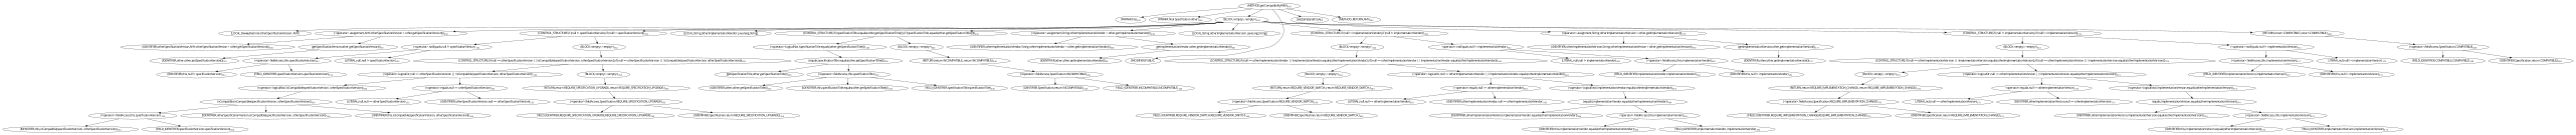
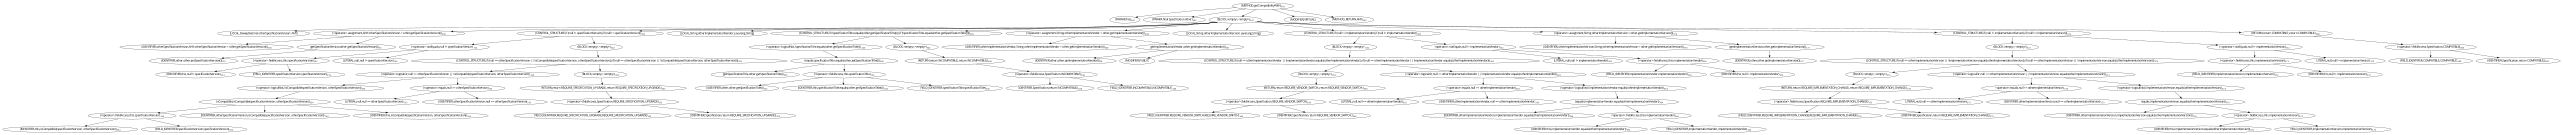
  digraph {
    fontname="Open Sans"
    node [fontname="Open Sans"]
    edge [fontname="Open Sans"]
    n1 [label=<(METHOD,getCompatibilityWith)<SUB>343</SUB>>]
    n2 [label=<(PARAM,this)<SUB>343</SUB>>]
    n3 [label=<(PARAM,final Specification other)<SUB>343</SUB>>]
    n4 [label=<(BLOCK,&lt;empty&gt;,&lt;empty&gt;)<SUB>343</SUB>>]
    n5 [label=<(MODIFIER,PUBLIC)>]
    n6 [label=<(MODIFIER,VIRTUAL)>]
    n7 [label=<(METHOD_RETURN,ANY)<SUB>343</SUB>>]
    n8 [label=<(CONTROL_STRUCTURE,if (!specificationTitle.equals(other.getSpecificationTitle())),if (!specificationTitle.equals(other.getSpecificationTitle())))<SUB>345</SUB>>]
    n9 [label=<(LOCAL,DeweyDecimal otherSpecificationVersion: ANY)>]
    n10 [label=<(&lt;operator&gt;.assignment,ANY otherSpecificationVersion = other.getSpecificationVersion())<SUB>350</SUB>>]
    n11 [label=<(CONTROL_STRUCTURE,if (null != specificationVersion),if (null != specificationVersion))<SUB>352</SUB>>]
    n12 [label=<(LOCAL,String otherImplementationVendor: java.lang.String)>]
    n13 [label=<(&lt;operator&gt;.assignment,String otherImplementationVendor = other.getImplementationVendor())<SUB>360</SUB>>]
    n14 [label=<(CONTROL_STRUCTURE,if (null != implementationVendor),if (null != implementationVendor))<SUB>362</SUB>>]
    n15 [label=<(LOCAL,String otherImplementationVersion: java.lang.String)>]
    n16 [label=<(&lt;operator&gt;.assignment,String otherImplementationVersion = other.getImplementationVersion())<SUB>370</SUB>>]
    n17 [label=<(CONTROL_STRUCTURE,if (null != implementationVersion),if (null != implementationVersion))<SUB>372</SUB>>]
    n18 [label=<(RETURN,return COMPATIBLE;,return COMPATIBLE;)<SUB>380</SUB>>]
    n19 [label=<(&lt;operator&gt;.logicalNot,!specificationTitle.equals(other.getSpecificationTitle()))<SUB>345</SUB>>]
    n20 [label=<(BLOCK,&lt;empty&gt;,&lt;empty&gt;)<SUB>345</SUB>>]
    n21 [label=<(IDENTIFIER,otherSpecificationVersion,ANY otherSpecificationVersion = other.getSpecificationVersion())<SUB>350</SUB>>]
    n22 [label=<(getSpecificationVersion,other.getSpecificationVersion())<SUB>351</SUB>>]
    n23 [label=<(&lt;operator&gt;.notEquals,null != specificationVersion)<SUB>352</SUB>>]
    n24 [label=<(BLOCK,&lt;empty&gt;,&lt;empty&gt;)<SUB>352</SUB>>]
    n25 [label=<(IDENTIFIER,otherImplementationVendor,String otherImplementationVendor = other.getImplementationVendor())<SUB>360</SUB>>]
    n26 [label=<(getImplementationVendor,other.getImplementationVendor())<SUB>361</SUB>>]
    n27 [label=<(&lt;operator&gt;.notEquals,null != implementationVendor)<SUB>362</SUB>>]
    n28 [label=<(BLOCK,&lt;empty&gt;,&lt;empty&gt;)<SUB>362</SUB>>]
    n29 [label=<(IDENTIFIER,otherImplementationVersion,String otherImplementationVersion = other.getImplementationVersion())<SUB>370</SUB>>]
    n30 [label=<(getImplementationVersion,other.getImplementationVersion())<SUB>371</SUB>>]
    n31 [label=<(&lt;operator&gt;.notEquals,null != implementationVersion)<SUB>372</SUB>>]
    n32 [label=<(BLOCK,&lt;empty&gt;,&lt;empty&gt;)<SUB>372</SUB>>]
    n33 [label=<(&lt;operator&gt;.fieldAccess,Specification.COMPATIBLE)<SUB>380</SUB>>]
    n34 [label=<(equals,specificationTitle.equals(other.getSpecificationTitle()))<SUB>345</SUB>>]
    n35 [label=<(RETURN,return INCOMPATIBLE;,return INCOMPATIBLE;)<SUB>346</SUB>>]
    n36 [label=<(&lt;operator&gt;.fieldAccess,this.specificationTitle)<SUB>345</SUB>>]
    n37 [label=<(getSpecificationTitle,other.getSpecificationTitle())<SUB>345</SUB>>]
    n38 [label=<(IDENTIFIER,this,specificationTitle.equals(other.getSpecificationTitle()))<SUB>345</SUB>>]
    n39 [label=<(FIELD_IDENTIFIER,specificationTitle,specificationTitle)<SUB>345</SUB>>]
    n40 [label=<(IDENTIFIER,other,other.getSpecificationTitle())<SUB>345</SUB>>]
    n41 [label=<(&lt;operator&gt;.fieldAccess,Specification.INCOMPATIBLE)<SUB>346</SUB>>]
    n42 [label=<(IDENTIFIER,Specification,return INCOMPATIBLE;)<SUB>346</SUB>>]
    n43 [label=<(FIELD_IDENTIFIER,INCOMPATIBLE,INCOMPATIBLE)<SUB>346</SUB>>]
    n44 [label=<(IDENTIFIER,other,other.getSpecificationVersion())<SUB>351</SUB>>]
    n45 [label=<(LITERAL,null,null != specificationVersion)<SUB>352</SUB>>]
    n46 [label=<(&lt;operator&gt;.fieldAccess,this.specificationVersion)<SUB>352</SUB>>]
    n47 [label=<(CONTROL_STRUCTURE,if (null == otherSpecificationVersion || !isCompatible(specificationVersion, otherSpecificationVersion)),if (null == otherSpecificationVersion || !isCompatible(specificationVersion, otherSpecificationVersion)))<SUB>353</SUB>>]
    n48 [label=<(IDENTIFIER,this,null != specificationVersion)<SUB>352</SUB>>]
    n49 [label=<(FIELD_IDENTIFIER,specificationVersion,specificationVersion)<SUB>352</SUB>>]
    n50 [label=<(&lt;operator&gt;.logicalOr,null == otherSpecificationVersion || !isCompatible(specificationVersion, otherSpecificationVersion))<SUB>353</SUB>>]
    n51 [label=<(BLOCK,&lt;empty&gt;,&lt;empty&gt;)<SUB>354</SUB>>]
    n52 [label=<(&lt;operator&gt;.equals,null == otherSpecificationVersion)<SUB>353</SUB>>]
    n53 [label=<(&lt;operator&gt;.logicalNot,!isCompatible(specificationVersion, otherSpecificationVersion))<SUB>354</SUB>>]
    n54 [label=<(RETURN,return REQUIRE_SPECIFICATION_UPGRADE;,return REQUIRE_SPECIFICATION_UPGRADE;)<SUB>355</SUB>>]
    n55 [label=<(LITERAL,null,null == otherSpecificationVersion)<SUB>353</SUB>>]
    n56 [label=<(IDENTIFIER,otherSpecificationVersion,null == otherSpecificationVersion)<SUB>353</SUB>>]
    n57 [label=<(isCompatible,isCompatible(specificationVersion, otherSpecificationVersion))<SUB>354</SUB>>]
    n58 [label=<(IDENTIFIER,this,isCompatible(specificationVersion, otherSpecificationVersion))<SUB>354</SUB>>]
    n59 [label=<(&lt;operator&gt;.fieldAccess,this.specificationVersion)<SUB>354</SUB>>]
    n60 [label=<(IDENTIFIER,otherSpecificationVersion,isCompatible(specificationVersion, otherSpecificationVersion))<SUB>354</SUB>>]
    n61 [label=<(IDENTIFIER,this,isCompatible(specificationVersion, otherSpecificationVersion))<SUB>354</SUB>>]
    n62 [label=<(FIELD_IDENTIFIER,specificationVersion,specificationVersion)<SUB>354</SUB>>]
    n63 [label=<(&lt;operator&gt;.fieldAccess,Specification.REQUIRE_SPECIFICATION_UPGRADE)<SUB>355</SUB>>]
    n64 [label=<(IDENTIFIER,Specification,return REQUIRE_SPECIFICATION_UPGRADE;)<SUB>355</SUB>>]
    n65 [label=<(FIELD_IDENTIFIER,REQUIRE_SPECIFICATION_UPGRADE,REQUIRE_SPECIFICATION_UPGRADE)<SUB>355</SUB>>]
    n66 [label=<(IDENTIFIER,other,other.getImplementationVendor())<SUB>361</SUB>>]
    n67 [label=<(LITERAL,null,null != implementationVendor)<SUB>362</SUB>>]
    n68 [label=<(&lt;operator&gt;.fieldAccess,this.implementationVendor)<SUB>362</SUB>>]
    n69 [label=<(CONTROL_STRUCTURE,if (null == otherImplementationVendor || !implementationVendor.equals(otherImplementationVendor)),if (null == otherImplementationVendor || !implementationVendor.equals(otherImplementationVendor)))<SUB>363</SUB>>]
    n70 [label=<(IDENTIFIER,this,null != implementationVendor)<SUB>362</SUB>>]
    n71 [label=<(FIELD_IDENTIFIER,implementationVendor,implementationVendor)<SUB>362</SUB>>]
    n72 [label=<(&lt;operator&gt;.logicalOr,null == otherImplementationVendor || !implementationVendor.equals(otherImplementationVendor))<SUB>363</SUB>>]
    n73 [label=<(BLOCK,&lt;empty&gt;,&lt;empty&gt;)<SUB>364</SUB>>]
    n74 [label=<(&lt;operator&gt;.equals,null == otherImplementationVendor)<SUB>363</SUB>>]
    n75 [label=<(&lt;operator&gt;.logicalNot,!implementationVendor.equals(otherImplementationVendor))<SUB>364</SUB>>]
    n76 [label=<(RETURN,return REQUIRE_VENDOR_SWITCH;,return REQUIRE_VENDOR_SWITCH;)<SUB>365</SUB>>]
    n77 [label=<(LITERAL,null,null == otherImplementationVendor)<SUB>363</SUB>>]
    n78 [label=<(IDENTIFIER,otherImplementationVendor,null == otherImplementationVendor)<SUB>363</SUB>>]
    n79 [label=<(equals,implementationVendor.equals(otherImplementationVendor))<SUB>364</SUB>>]
    n80 [label=<(&lt;operator&gt;.fieldAccess,this.implementationVendor)<SUB>364</SUB>>]
    n81 [label=<(IDENTIFIER,otherImplementationVendor,implementationVendor.equals(otherImplementationVendor))<SUB>364</SUB>>]
    n82 [label=<(IDENTIFIER,this,implementationVendor.equals(otherImplementationVendor))<SUB>364</SUB>>]
    n83 [label=<(FIELD_IDENTIFIER,implementationVendor,implementationVendor)<SUB>364</SUB>>]
    n84 [label=<(&lt;operator&gt;.fieldAccess,Specification.REQUIRE_VENDOR_SWITCH)<SUB>368</SUB>>]
    n85 [label=<(IDENTIFIER,Specification,return REQUIRE_VENDOR_SWITCH;)<SUB>365</SUB>>]
    n86 [label=<(FIELD_IDENTIFIER,REQUIRE_VENDOR_SWITCH,REQUIRE_VENDOR_SWITCH)<SUB>365</SUB>>]
    n87 [label=<(IDENTIFIER,other,other.getImplementationVersion())<SUB>371</SUB>>]
    n88 [label=<(LITERAL,null,null != implementationVersion)<SUB>372</SUB>>]
    n89 [label=<(&lt;operator&gt;.fieldAccess,this.implementationVersion)<SUB>372</SUB>>]
    n90 [label=<(CONTROL_STRUCTURE,if (null == otherImplementationVersion || !implementationVersion.equals(otherImplementationVersion)),if (null == otherImplementationVersion || !implementationVersion.equals(otherImplementationVersion)))<SUB>373</SUB>>]
    n91 [label=<(IDENTIFIER,this,null != implementationVersion)<SUB>372</SUB>>]
    n92 [label=<(FIELD_IDENTIFIER,implementationVersion,implementationVersion)<SUB>372</SUB>>]
    n93 [label=<(&lt;operator&gt;.logicalOr,null == otherImplementationVersion || !implementationVersion.equals(otherImplementationVersion))<SUB>373</SUB>>]
    n94 [label=<(BLOCK,&lt;empty&gt;,&lt;empty&gt;)<SUB>374</SUB>>]
    n95 [label=<(&lt;operator&gt;.equals,null == otherImplementationVersion)<SUB>373</SUB>>]
    n96 [label=<(&lt;operator&gt;.logicalNot,!implementationVersion.equals(otherImplementationVersion))<SUB>374</SUB>>]
    n97 [label=<(RETURN,return REQUIRE_IMPLEMENTATION_CHANGE;,return REQUIRE_IMPLEMENTATION_CHANGE;)<SUB>375</SUB>>]
    n98 [label=<(LITERAL,null,null == otherImplementationVersion)<SUB>373</SUB>>]
    n99 [label=<(IDENTIFIER,otherImplementationVersion,null == otherImplementationVersion)<SUB>373</SUB>>]
    n100 [label=<(equals,implementationVersion.equals(otherImplementationVersion))<SUB>374</SUB>>]
    n101 [label=<(&lt;operator&gt;.fieldAccess,this.implementationVersion)<SUB>374</SUB>>]
    n102 [label=<(IDENTIFIER,otherImplementationVersion,implementationVersion.equals(otherImplementationVersion))<SUB>374</SUB>>]
    n103 [label=<(IDENTIFIER,this,implementationVersion.equals(otherImplementationVersion))<SUB>374</SUB>>]
    n104 [label=<(FIELD_IDENTIFIER,implementationVersion,implementationVersion)<SUB>374</SUB>>]
    n105 [label=<(&lt;operator&gt;.fieldAccess,Specification.REQUIRE_IMPLEMENTATION_CHANGE)<SUB>375</SUB>>]
    n106 [label=<(IDENTIFIER,Specification,return REQUIRE_IMPLEMENTATION_CHANGE;)<SUB>375</SUB>>]
    n107 [label=<(FIELD_IDENTIFIER,REQUIRE_IMPLEMENTATION_CHANGE,REQUIRE_IMPLEMENTATION_CHANGE)<SUB>375</SUB>>]
    n108 [label=<(IDENTIFIER,Specification,return COMPATIBLE;)<SUB>380</SUB>>]
    n109 [label=<(FIELD_IDENTIFIER,COMPATIBLE,COMPATIBLE)<SUB>380</SUB>>]
    n1 -> n2
    n1 -> n3
    n1 -> n4
-   n1 -> n5
+   n26 -> n5
    n1 -> n6
    n1 -> n7
    n4 -> n8
    n4 -> n9
    n4 -> n10
    n4 -> n11
    n4 -> n12
    n4 -> n13
    n4 -> n14
    n4 -> n15
    n4 -> n16
    n4 -> n17
    n4 -> n18
    n8 -> n19
    n8 -> n20
    n10 -> n21
    n10 -> n22
    n11 -> n23
    n11 -> n24
    n13 -> n25
    n13 -> n26
    n14 -> n27
    n14 -> n28
    n16 -> n29
    n16 -> n30
    n17 -> n31
    n17 -> n32
    n18 -> n33
    n19 -> n34
    n20 -> n35
    n22 -> n44
    n23 -> n45
    n23 -> n46
    n24 -> n47
    n26 -> n66
    n27 -> n67
    n27 -> n68
    n28 -> n69
    n30 -> n87
    n31 -> n88
    n31 -> n89
    n32 -> n90
    n33 -> n108
    n33 -> n109
    n34 -> n36
    n34 -> n37
    n35 -> n41
    n36 -> n38
    n36 -> n39
    n36 -> n40
    n41 -> n42
    n41 -> n43
    n46 -> n48
    n46 -> n49
    n47 -> n50
    n47 -> n51
    n50 -> n52
    n50 -> n53
    n51 -> n54
    n52 -> n55
    n52 -> n56
    n53 -> n57
    n54 -> n63
    n57 -> n58
    n57 -> n59
    n57 -> n60
    n59 -> n61
    n59 -> n62
    n63 -> n64
    n63 -> n65
    n68 -> n70
    n68 -> n71
    n69 -> n72
    n69 -> n73
    n72 -> n74
    n72 -> n75
    n73 -> n76
    n74 -> n77
    n74 -> n78
    n75 -> n79
    n76 -> n84
    n79 -> n80
    n79 -> n81
    n80 -> n82
    n80 -> n83
    n84 -> n85
    n84 -> n86
    n89 -> n91
    n89 -> n92
    n90 -> n93
    n90 -> n94
    n93 -> n95
    n93 -> n96
    n94 -> n97
    n95 -> n98
    n95 -> n99
    n96 -> n100
    n97 -> n105
    n100 -> n101
    n100 -> n102
    n101 -> n103
    n101 -> n104
    n105 -> n106
    n105 -> n107
  }
